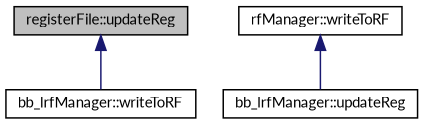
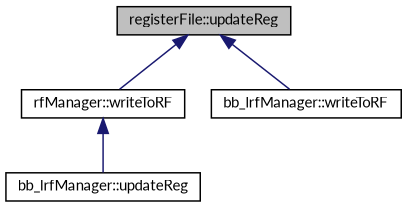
  digraph {
    fontname=Lato
    rankdir=TB
    node [color=black fillcolor=white fontname=Lato fontsize=10 shape=record style=filled]
    edge [color=midnightblue dir=back fontname=Lato fontsize=10 labelfontname=Helvetica labelfontsize=10 style=solid]
    n1 [fillcolor=grey75 fontcolor=black height=0.2 label="registerFile::updateReg" width=0.4]
    n2 [height=0.2 label="rfManager::writeToRF" width=0.4]
    n3 [height=0.2 label="bb_lrfManager::writeToRF" width=0.4]
    n4 [height=0.2 label="bb_lrfManager::updateReg" width=0.4]
+   n1 -> n2
    n1 -> n3
    n2 -> n4
  }
